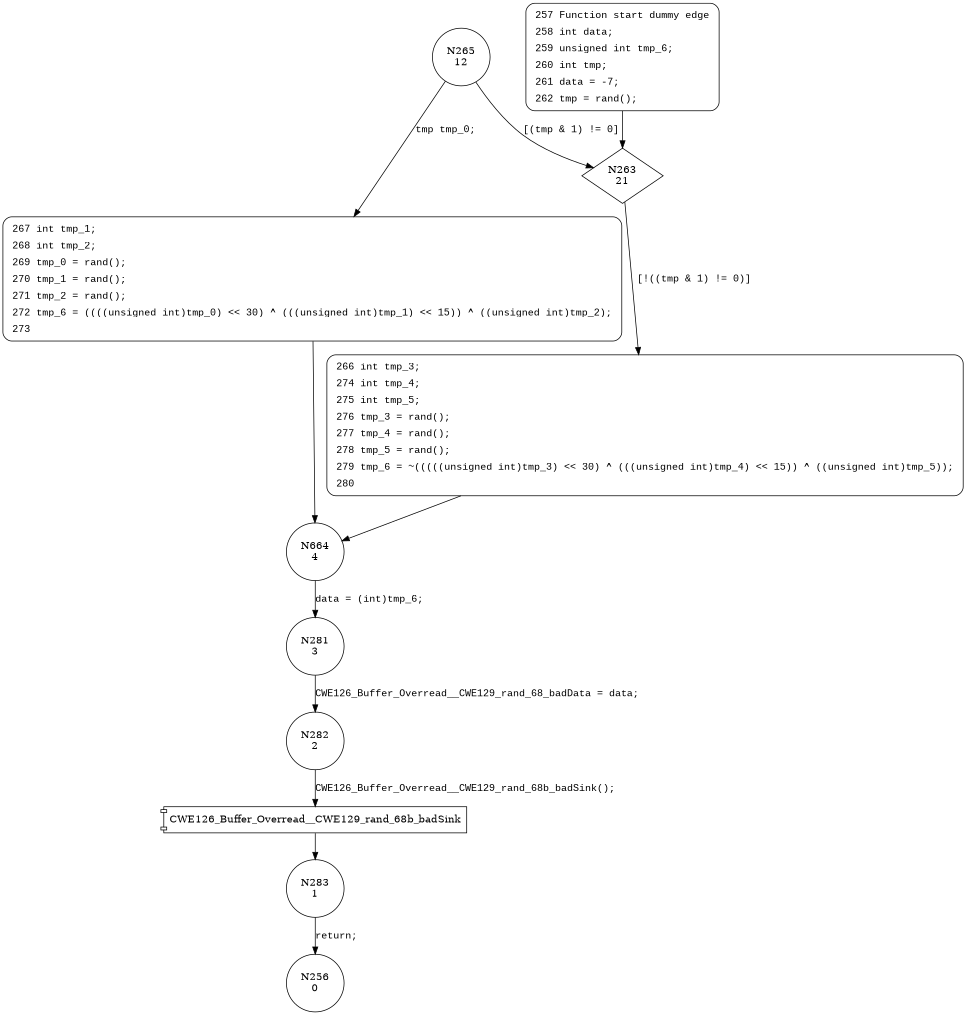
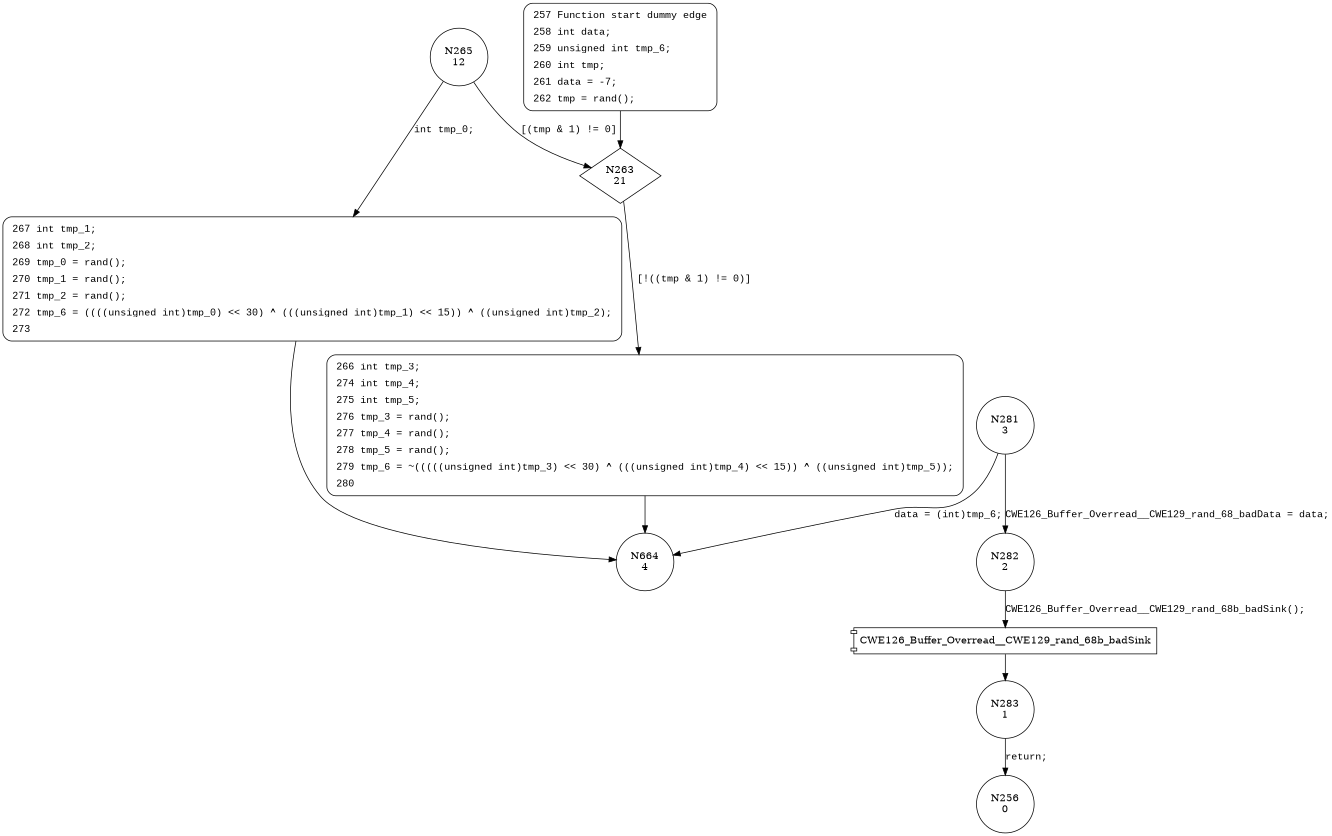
  digraph {
    node [shape=circle]
    edge [fontname="Courier New"]
    n1 [label="N263\n21" shape=diamond]
    n2 [fillcolor=white fontname="Courier New" label=<<table border="0" cellborder="0" cellpadding="3" bgcolor="white"><tr><td align="right">266</td><td align="left">int tmp_3;</td></tr><tr><td align="right">274</td><td align="left">int tmp_4;</td></tr><tr><td align="right">275</td><td align="left">int tmp_5;</td></tr><tr><td align="right">276</td><td align="left">tmp_3 = rand();</td></tr><tr><td align="right">277</td><td align="left">tmp_4 = rand();</td></tr><tr><td align="right">278</td><td align="left">tmp_5 = rand();</td></tr><tr><td align="right">279</td><td align="left">tmp_6 = ~(((((unsigned int)tmp_3) &lt;&lt; 30) ^ (((unsigned int)tmp_4) &lt;&lt; 15)) ^ ((unsigned int)tmp_5));</td></tr><tr><td align="right">280</td><td align="left"></td></tr></table>> penwidth=1 shape=Mrecord style="filled,bold"]
    n3 [label="N265\n12"]
    n4 [fillcolor=white fontname="Courier New" label=<<table border="0" cellborder="0" cellpadding="3" bgcolor="white"><tr><td align="right">267</td><td align="left">int tmp_1;</td></tr><tr><td align="right">268</td><td align="left">int tmp_2;</td></tr><tr><td align="right">269</td><td align="left">tmp_0 = rand();</td></tr><tr><td align="right">270</td><td align="left">tmp_1 = rand();</td></tr><tr><td align="right">271</td><td align="left">tmp_2 = rand();</td></tr><tr><td align="right">272</td><td align="left">tmp_6 = ((((unsigned int)tmp_0) &lt;&lt; 30) ^ (((unsigned int)tmp_1) &lt;&lt; 15)) ^ ((unsigned int)tmp_2);</td></tr><tr><td align="right">273</td><td align="left"></td></tr></table>> penwidth=1 shape=Mrecord style="filled,bold"]
    n5 [label="N664\n4"]
    n6 [label="N281\n3"]
    n7 [label="N282\n2"]
    n8 [label=CWE126_Buffer_Overread__CWE129_rand_68b_badSink shape=component]
    n9 [label="N283\n1"]
    n10 [label="N256\n0"]
    n11 [fillcolor=white fontname="Courier New" label=<<table border="0" cellborder="0" cellpadding="3" bgcolor="white"><tr><td align="right">257</td><td align="left">Function start dummy edge</td></tr><tr><td align="right">258</td><td align="left">int data;</td></tr><tr><td align="right">259</td><td align="left">unsigned int tmp_6;</td></tr><tr><td align="right">260</td><td align="left">int tmp;</td></tr><tr><td align="right">261</td><td align="left">data = -7;</td></tr><tr><td align="right">262</td><td align="left">tmp = rand();</td></tr></table>> penwidth=1 shape=Mrecord style="filled,bold"]
    n1 -> n2 [label="[!((tmp & 1) != 0)]"]
    n2 -> n5 [fontname=""]
    n3 -> n1 [label="[(tmp & 1) != 0]"]
-   n3 -> n4 [label="tmp tmp_0;"]
+   n3 -> n4 [label="int tmp_0;"]
    n4 -> n5 [fontname=""]
-   n5 -> n6 [label="data = (int)tmp_6;"]
+   n6 -> n5 [label="data = (int)tmp_6;"]
    n6 -> n7 [label="CWE126_Buffer_Overread__CWE129_rand_68_badData = data;"]
    n7 -> n8 [label="CWE126_Buffer_Overread__CWE129_rand_68b_badSink();"]
    n8 -> n9
    n9 -> n10 [label="return;"]
    n11 -> n1 [fontname=""]
  }
